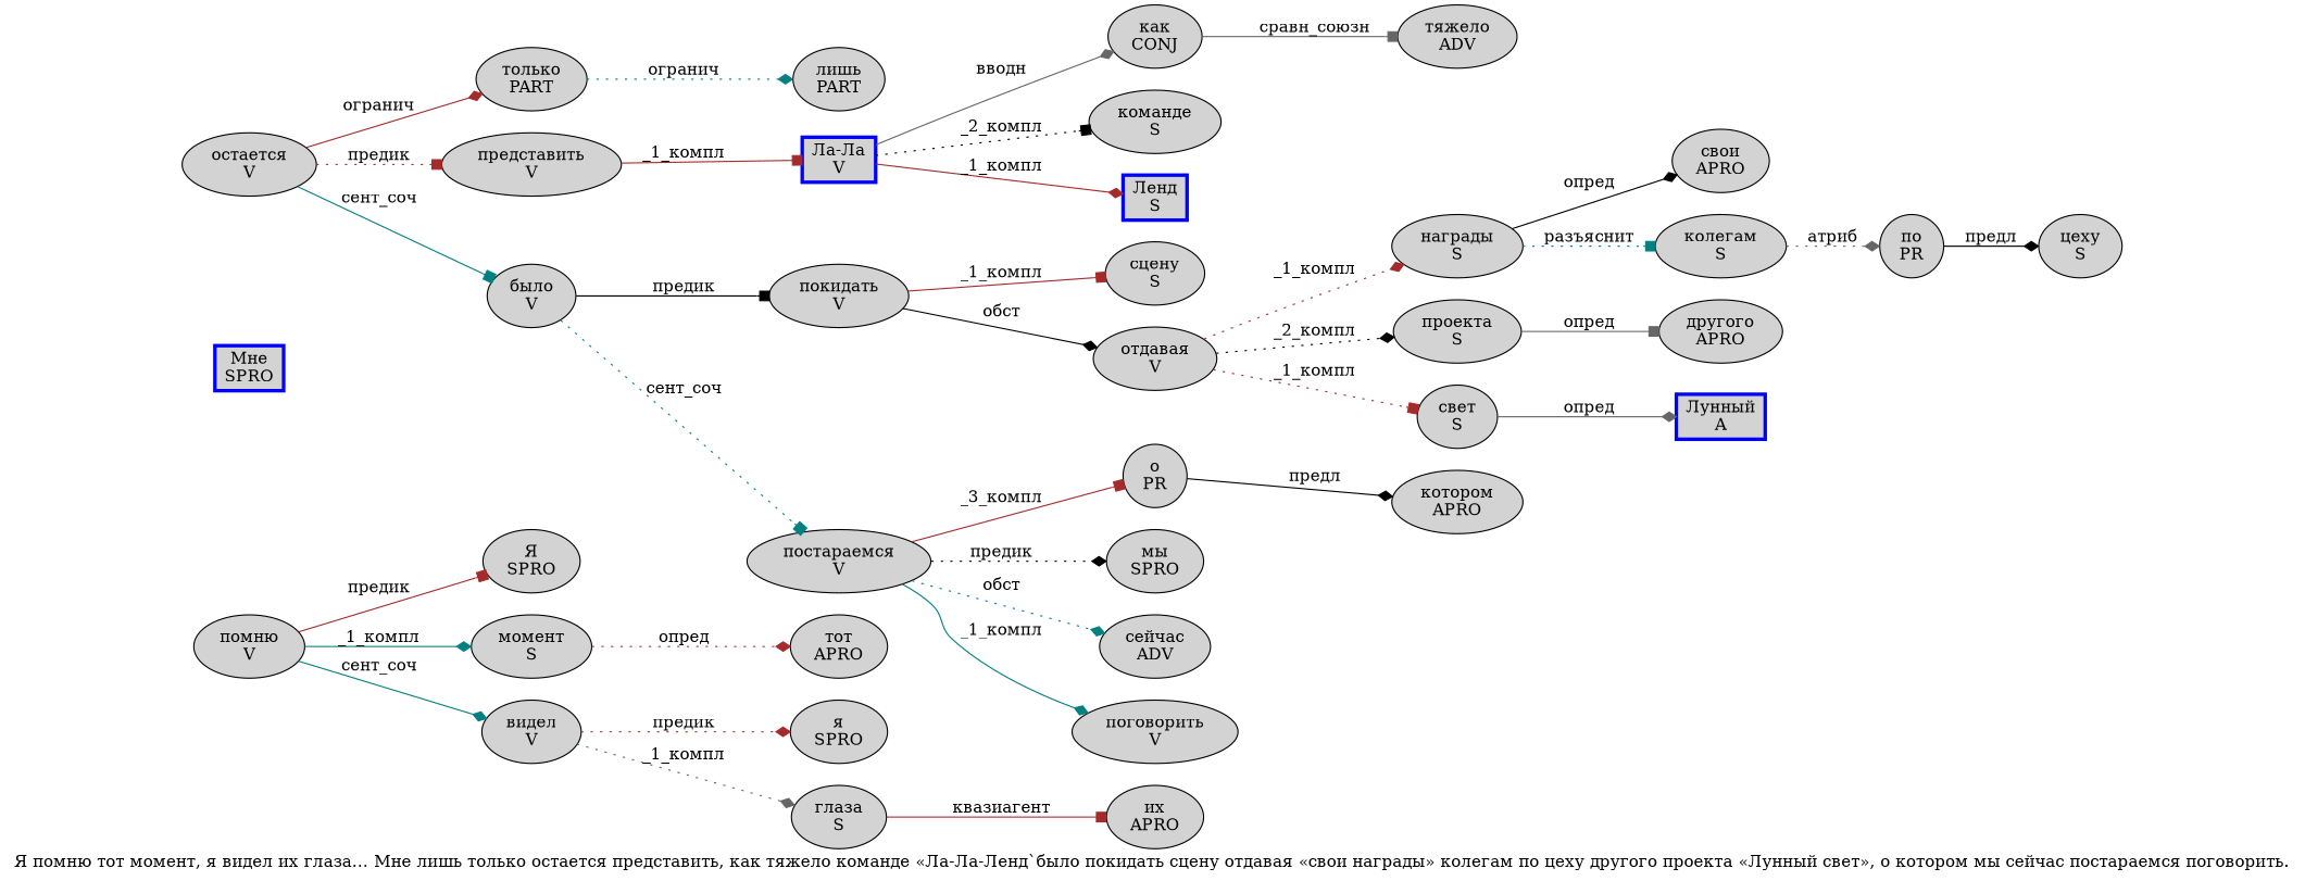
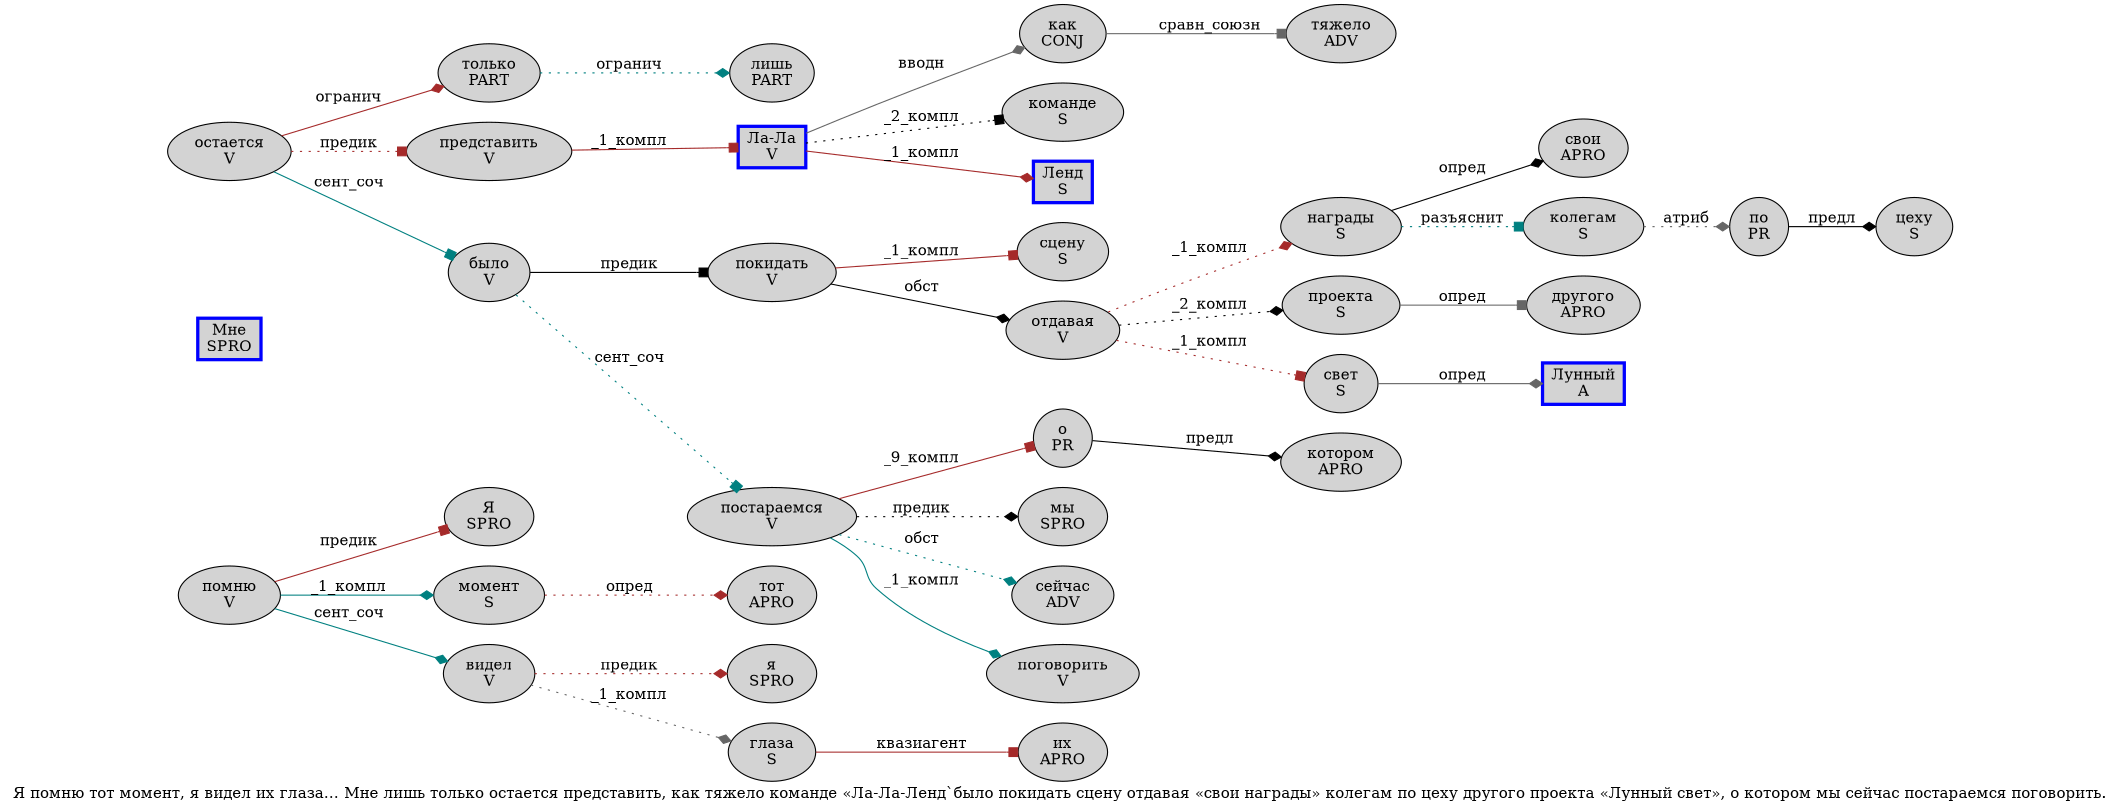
  digraph {
    label="Я помню тот момент, я видел их глаза… Мне лишь только остается представить, как тяжело команде «Ла-Ла-Ленд`было покидать сцену отдавая «свои награды» колегам по цеху другого проекта «Лунный свет», о котором мы сейчас постараемся поговорить."
    rankdir=LR
    node [fillcolor=lightgray penwidth=1 shape=ellipse style=filled]
    edge [arrowhead=diamond color=brown style=solid]
    n1 [label="Я\nSPRO"]
    n2 [label="помню\nV"]
    n3 [label="момент\nS"]
    n4 [label="видел\nV"]
    n5 [label="тот\nAPRO"]
    n6 [label="я\nSPRO"]
    n7 [label="глаза\nS"]
    n8 [label="их\nAPRO"]
    n9 [color=blue label="Мне\nSPRO" penwidth=3 shape=box]
    n10 [label="лишь\nPART"]
    n11 [label="только\nPART"]
    n12 [label="остается\nV"]
    n13 [label="представить\nV"]
    n14 [label="было\nV"]
    n15 [color=blue label="Ла-Ла\nV" penwidth=3 shape=box]
    n16 [label="покидать\nV"]
    n17 [label="постараемся\nV"]
    n18 [label="как\nCONJ"]
    n19 [label="команде\nS"]
    n20 [color=blue label="Ленд\nS" penwidth=3 shape=box]
    n21 [label="тяжело\nADV"]
    n22 [label="сцену\nS"]
    n23 [label="отдавая\nV"]
    n24 [label="о\nPR"]
    n25 [label="мы\nSPRO"]
    n26 [label="сейчас\nADV"]
    n27 [label="поговорить\nV"]
    n28 [label="награды\nS"]
    n29 [label="проекта\nS"]
    n30 [label="свет\nS"]
    n31 [label="свои\nAPRO"]
    n32 [label="колегам\nS"]
    n33 [label="другого\nAPRO"]
    n34 [color=blue label="Лунный\nA" penwidth=3 shape=box]
    n35 [label="по\nPR"]
    n36 [label="цеху\nS"]
    n37 [label="котором\nAPRO"]
    n2 -> n1 [arrowhead=box label="предик"]
    n2 -> n3 [color=teal label="_1_компл"]
    n2 -> n4 [color=teal label="сент_соч"]
    n3 -> n5 [label="опред" style=dotted]
    n4 -> n6 [label="предик" style=dotted]
    n4 -> n7 [color=gray40 label="_1_компл" style=dotted]
    n7 -> n8 [arrowhead=box label="квазиагент"]
    n11 -> n10 [color=teal label="огранич" style=dotted]
    n12 -> n11 [label="огранич"]
    n12 -> n13 [arrowhead=box label="предик" style=dotted]
    n12 -> n14 [arrowhead=box color=teal label="сент_соч"]
    n13 -> n15 [arrowhead=box label="_1_компл"]
    n14 -> n16 [arrowhead=box color=black label="предик"]
    n14 -> n17 [arrowhead=box color=teal label="сент_соч" style=dotted]
    n15 -> n18 [color=gray40 label="вводн"]
    n15 -> n19 [arrowhead=box color=black label="_2_компл" style=dotted]
    n15 -> n20 [label="_1_компл"]
    n16 -> n22 [arrowhead=box label="_1_компл"]
    n16 -> n23 [color=black label="обст"]
-   n17 -> n24 [arrowhead=box label="_3_компл"]
+   n17 -> n24 [arrowhead=box label="_9_компл"]
    n17 -> n25 [color=black label="предик" style=dotted]
    n17 -> n26 [color=teal label="обст" style=dotted]
    n17 -> n27 [color=teal label="_1_компл"]
    n18 -> n21 [arrowhead=box color=gray40 label="сравн_союзн"]
    n23 -> n28 [label="_1_компл" style=dotted]
    n23 -> n29 [color=black label="_2_компл" style=dotted]
    n23 -> n30 [arrowhead=box label="_1_компл" style=dotted]
    n24 -> n37 [color=black label="предл"]
    n28 -> n31 [color=black label="опред"]
    n28 -> n32 [arrowhead=box color=teal label="разъяснит" style=dotted]
    n29 -> n33 [arrowhead=box color=gray40 label="опред"]
    n30 -> n34 [color=gray40 label="опред"]
    n32 -> n35 [color=gray40 label="атриб" style=dotted]
    n35 -> n36 [color=black label="предл"]
  }
